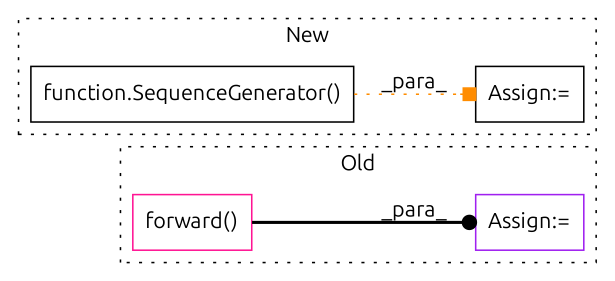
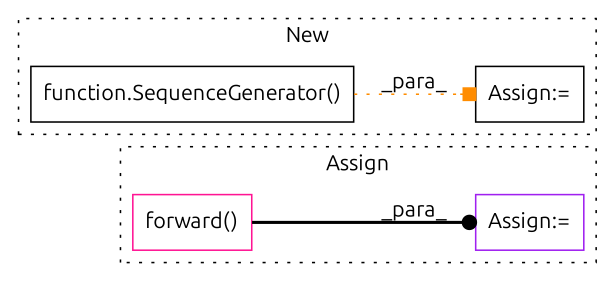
  digraph {
    rankdir=LR
    fontname=Ubuntu
    node [a=75 l=3 shape=box color=black fontname=Ubuntu]
    edge [fontname=Ubuntu]
    n1 [l="18,1" label="forward()" s="14111,14135" color=deeppink]
    n2 [a=68 label="Assign:=" s=14108 color=purple]
    n3 [l="31,57" label="function.SequenceGenerator()" s="8653,8697"]
    n4 [a=68 label="Assign:=" s=8650]
    subgraph cluster_1 {
-     label=Old
+     label=Assign
      style=dotted
      n1
      n2
    }
    subgraph cluster_2 {
      label=New
      style=dotted
      n3
      n4
    }
    n1 -> n2 [label=_para_ color=black style=bold arrowhead=dot]
    n3 -> n4 [label=_para_ color=darkorange style=dotted arrowhead=box]
  }
